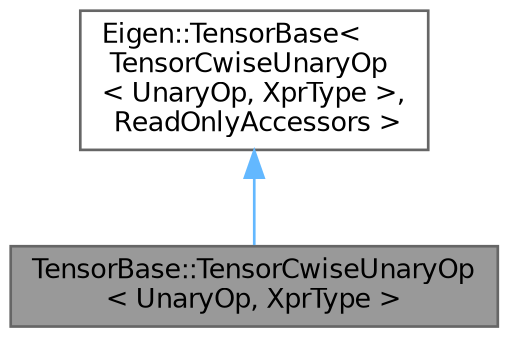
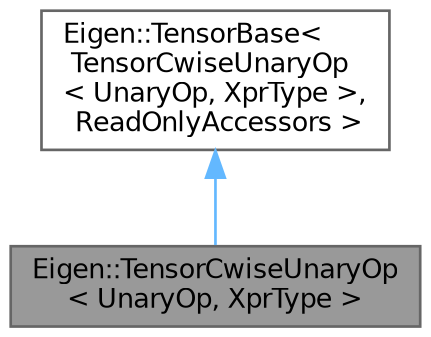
  digraph {
    node [color=gray40 fontname=Helvetica fontsize=10 shape=box style=filled]
-   n1 [fillcolor=grey60 fontcolor=black height=0.2 label="TensorBase::TensorCwiseUnaryOp\l\< UnaryOp, XprType \>" width=0.4]
+   n1 [fillcolor=grey60 fontcolor=black height=0.2 label="Eigen::TensorCwiseUnaryOp\l\< UnaryOp, XprType \>" width=0.4]
    n2 [fillcolor=white height=0.2 label="Eigen::TensorBase\<\l TensorCwiseUnaryOp\l\< UnaryOp, XprType \>,\l ReadOnlyAccessors \>" width=0.4]
    n2 -> n1 [color=steelblue1 dir=back fontname=Helvetica fontsize=10 labelfontname=Helvetica labelfontsize=10 style=solid]
  }
